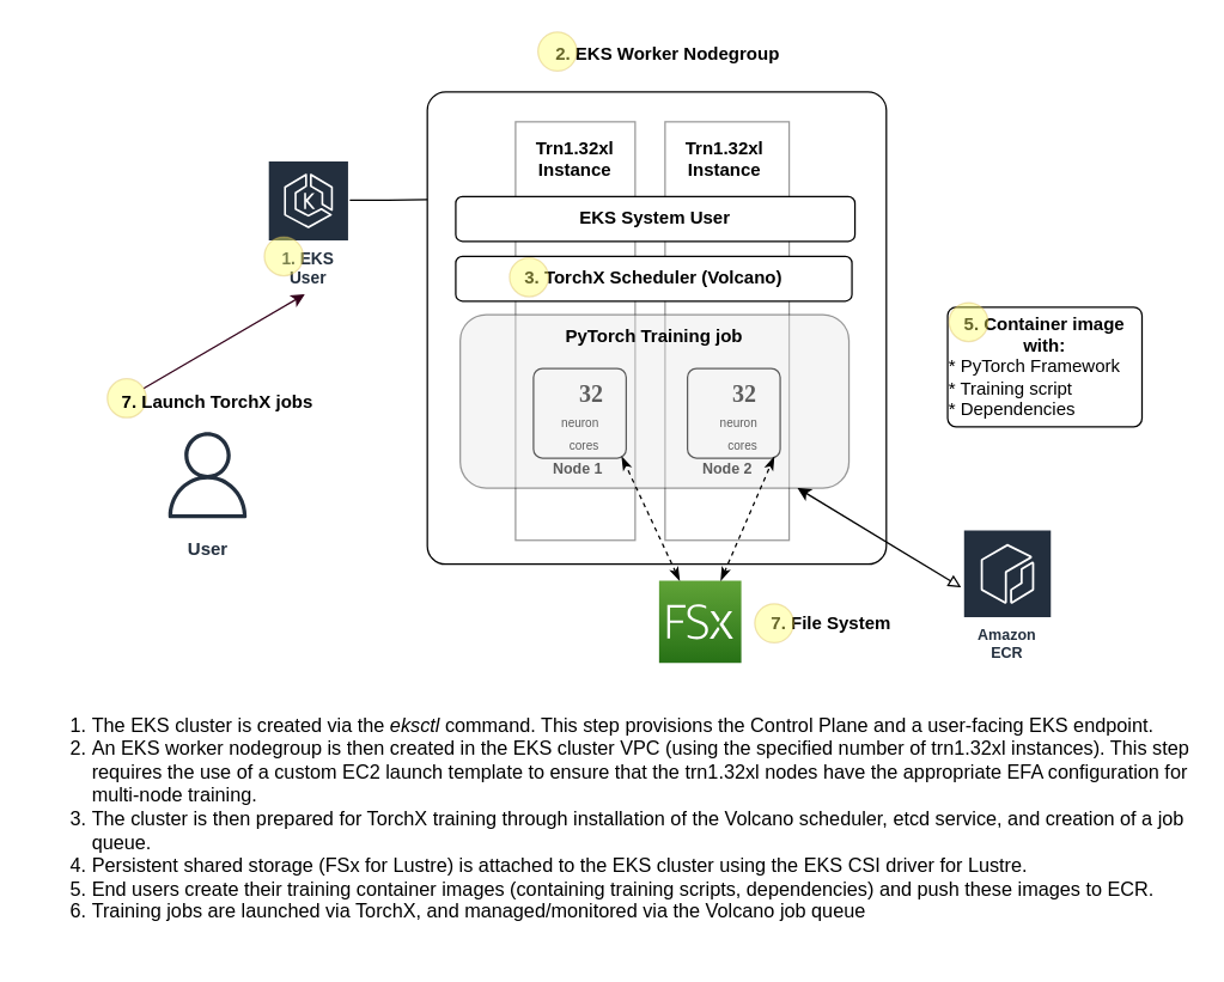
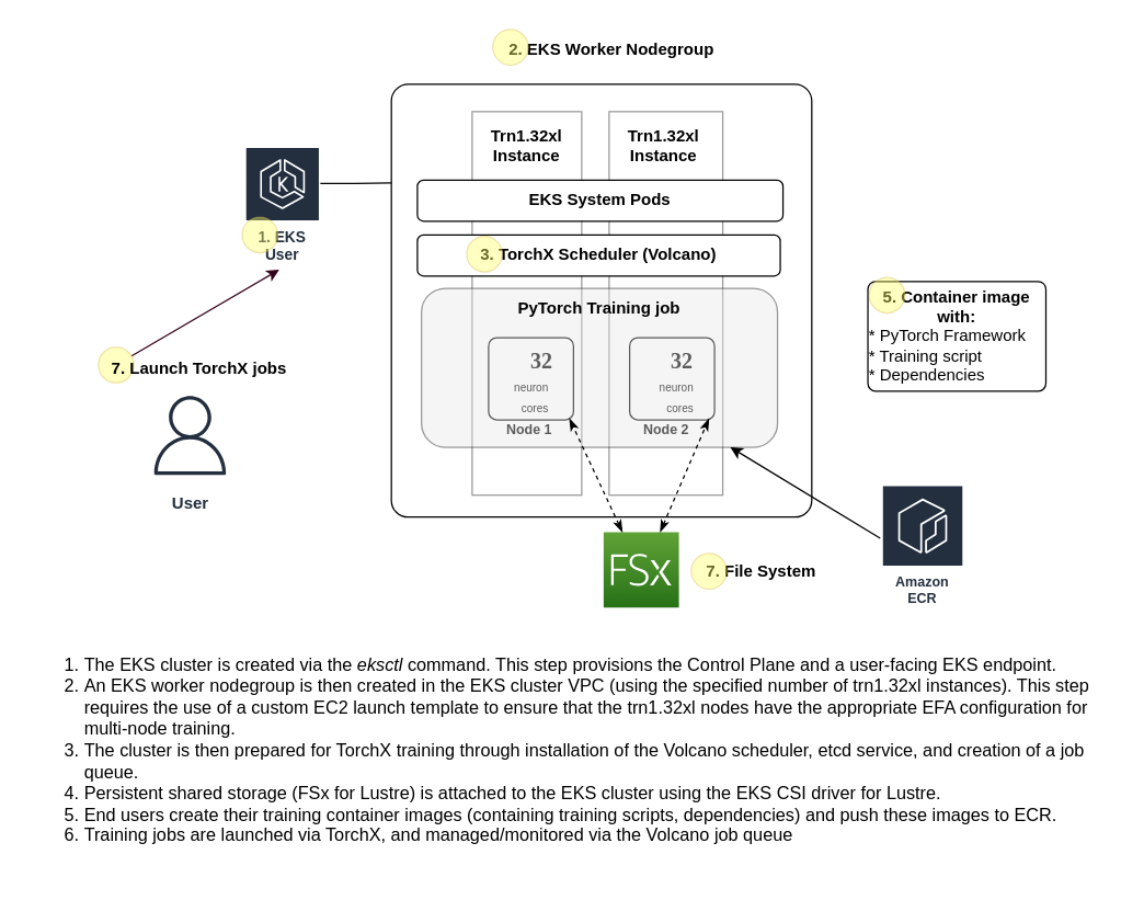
  <mxCell id="0" />
  <mxCell id="1" parent="0" />
  <mxCell id="2" value="" style="group" parent="1" vertex="1" connectable="0"><mxGeometry x="343" y="86" width="80" height="130" as="geometry" /></mxCell>
  <mxCell id="3" value="" style="rounded=1;whiteSpace=wrap;html=1;arcSize=4;points=[[0.08,0.07,0]]" parent="1" vertex="1"><mxGeometry x="285" y="61" width="307" height="316" as="geometry" /></mxCell>
  <mxCell id="4" value="" style="rounded=0;whiteSpace=wrap;html=1;strokeColor=#999999;" parent="1" vertex="1"><mxGeometry x="444" y="81" width="83" height="280" as="geometry" /></mxCell>
  <mxCell id="5" value="" style="rounded=0;whiteSpace=wrap;html=1;strokeColor=#999999;" parent="1" vertex="1"><mxGeometry x="344" y="81" width="80" height="280" as="geometry" /></mxCell>
  <mxCell id="6" value="&lt;b&gt;Trn1.32xl&lt;br&gt;Instance&lt;br&gt;&lt;/b&gt;" style="text;html=1;strokeColor=none;fillColor=none;align=center;verticalAlign=middle;whiteSpace=wrap;rounded=0;" parent="1" vertex="1"><mxGeometry x="354" y="91" width="60" height="30" as="geometry" /></mxCell>
  <mxCell id="7" value="&lt;b&gt;3. TorchX Scheduler (Volcano)&lt;br&gt;&lt;/b&gt;" style="rounded=1;whiteSpace=wrap;html=1;" parent="1" vertex="1"><mxGeometry x="304" y="171" width="265" height="30" as="geometry" /></mxCell>
- <mxCell id="8" value="&lt;b&gt;EKS System User&lt;br&gt;&lt;/b&gt;" style="rounded=1;whiteSpace=wrap;html=1;" parent="1" vertex="1"><mxGeometry x="304" y="131" width="267" height="30" as="geometry" /></mxCell>
+ <mxCell id="8" value="&lt;b&gt;EKS System Pods&lt;br&gt;&lt;/b&gt;" style="rounded=1;whiteSpace=wrap;html=1;" parent="1" vertex="1"><mxGeometry x="304" y="131" width="267" height="30" as="geometry" /></mxCell>
  <mxCell id="9" value="&lt;b&gt;Trn1.32xl&lt;br&gt;Instance&lt;br&gt;&lt;/b&gt;" style="text;html=1;strokeColor=none;fillColor=none;align=center;verticalAlign=middle;whiteSpace=wrap;rounded=0;" parent="1" vertex="1"><mxGeometry x="454" y="91" width="60" height="30" as="geometry" /></mxCell>
  <mxCell id="10" value="Node 1" style="text;strokeColor=none;fillColor=none;align=center;verticalAlign=middle;spacingLeft=4;spacingRight=4;overflow=hidden;points=[[0,0.5],[1,0.5]];portConstraint=eastwest;rotatable=0;fontSize=10;fontStyle=1" parent="1" vertex="1"><mxGeometry x="356" y="298" width="60" height="30" as="geometry" /></mxCell>
  <mxCell id="11" value="Node 2" style="text;strokeColor=none;fillColor=none;align=center;verticalAlign=middle;spacingLeft=4;spacingRight=4;overflow=hidden;points=[[0,0.5],[1,0.5]];portConstraint=eastwest;rotatable=0;fontSize=10;fontStyle=1" parent="1" vertex="1"><mxGeometry x="456" y="298" width="60" height="30" as="geometry" /></mxCell>
  <mxCell id="12" value="&lt;font style=&quot;font-size: 12px;&quot;&gt;&lt;b&gt;2. EKS Worker Nodegroup&lt;/b&gt;&lt;/font&gt;" style="text;html=1;strokeColor=none;fillColor=none;align=center;verticalAlign=middle;whiteSpace=wrap;rounded=0;fontSize=14;" parent="1" vertex="1"><mxGeometry x="356" y="20" width="180" height="30" as="geometry" /></mxCell>
  <mxCell id="13" value="" style="group" parent="1" vertex="1" connectable="0"><mxGeometry x="356" y="246" width="62" height="60" as="geometry" /></mxCell>
  <mxCell id="14" value="" style="rounded=1;whiteSpace=wrap;html=1;fontSize=14;arcSize=10;" parent="13" vertex="1"><mxGeometry width="62" height="60" as="geometry" /></mxCell>
  <mxCell id="15" value="" style="shape=image;html=1;verticalAlign=top;verticalLabelPosition=bottom;labelBackgroundColor=#ffffff;imageAspect=0;aspect=fixed;image=https://cdn1.iconfinder.com/data/icons/computer-hardware-line-vol-1/52/cpu__chip__electronics__applet__microchip__proceesor__pc-128.png;fontSize=14;" parent="13" vertex="1"><mxGeometry x="4" y="10" width="20" height="20" as="geometry" /></mxCell>
  <mxCell id="16" value="&lt;font color=&quot;#000000&quot; face=&quot;Garamond&quot;&gt;&lt;span style=&quot;font-size: 16px&quot;&gt;&lt;b&gt;32&lt;/b&gt;&lt;/span&gt;&lt;/font&gt;" style="text;html=1;strokeColor=none;fillColor=none;align=center;verticalAlign=middle;whiteSpace=wrap;rounded=0;fontSize=24;fontColor=#CC0000;opacity=40;" parent="13" vertex="1"><mxGeometry x="19" width="40" height="30" as="geometry" /></mxCell>
  <mxCell id="17" value="&lt;font style=&quot;font-size: 8px&quot;&gt;neuron cores&lt;/font&gt;" style="text;html=1;strokeColor=none;fillColor=none;align=right;verticalAlign=middle;whiteSpace=wrap;rounded=0;" parent="13" vertex="1"><mxGeometry x="6" y="33" width="40" height="20" as="geometry" /></mxCell>
  <mxCell id="18" value="" style="group" parent="1" vertex="1" connectable="0"><mxGeometry x="459" y="246" width="209" height="95" as="geometry" /></mxCell>
  <mxCell id="19" value="" style="rounded=1;whiteSpace=wrap;html=1;fontSize=14;arcSize=10;" parent="18" vertex="1"><mxGeometry width="62" height="60" as="geometry" /></mxCell>
  <mxCell id="20" value="" style="shape=image;html=1;verticalAlign=top;verticalLabelPosition=bottom;labelBackgroundColor=#ffffff;imageAspect=0;aspect=fixed;image=https://cdn1.iconfinder.com/data/icons/computer-hardware-line-vol-1/52/cpu__chip__electronics__applet__microchip__proceesor__pc-128.png;fontSize=14;" parent="18" vertex="1"><mxGeometry x="5" y="9" width="20" height="20" as="geometry" /></mxCell>
  <mxCell id="21" value="&lt;font style=&quot;font-size: 16px&quot;&gt;&lt;b&gt;&lt;font style=&quot;font-size: 16px&quot; face=&quot;Garamond&quot; color=&quot;#000000&quot;&gt;32&lt;/font&gt;&lt;/b&gt;&lt;/font&gt;" style="text;html=1;strokeColor=none;fillColor=none;align=center;verticalAlign=middle;whiteSpace=wrap;rounded=0;fontSize=24;fontColor=#CC0000;opacity=40;" parent="18" vertex="1"><mxGeometry x="23" width="31" height="30" as="geometry" /></mxCell>
  <mxCell id="22" value="&lt;font style=&quot;font-size: 8px&quot;&gt;neuron cores&lt;/font&gt;" style="text;html=1;strokeColor=none;fillColor=none;align=right;verticalAlign=middle;whiteSpace=wrap;rounded=0;" parent="18" vertex="1"><mxGeometry x="9" y="33" width="40" height="20" as="geometry" /></mxCell>
  <mxCell id="23" value="&lt;div&gt;&lt;b&gt;PyTorch Training job&lt;br&gt;&lt;/b&gt;&lt;/div&gt;&lt;div&gt;&lt;b&gt;&lt;br&gt;&lt;/b&gt;&lt;/div&gt;&lt;div&gt;&lt;b&gt;&lt;br&gt;&lt;/b&gt;&lt;/div&gt;&lt;div&gt;&lt;b&gt;&lt;br&gt;&lt;/b&gt;&lt;/div&gt;&lt;div&gt;&lt;b&gt;&lt;br&gt;&lt;/b&gt;&lt;/div&gt;&lt;div&gt;&lt;b&gt;&lt;br&gt;&lt;/b&gt;&lt;/div&gt;&lt;div&gt;&lt;b&gt;&lt;br&gt;&lt;/b&gt;&lt;/div&gt;" style="rounded=1;whiteSpace=wrap;html=1;fillColor=#E6E6E6;opacity=40;strokeColor=#000000;" parent="18" vertex="1"><mxGeometry x="-152" y="-36" width="260" height="116" as="geometry" /></mxCell>
  <mxCell id="24" value="" style="sketch=0;points=[[0,0,0],[0.25,0,0],[0.5,0,0],[0.75,0,0],[1,0,0],[0,1,0],[0.25,1,0],[0.5,1,0],[0.75,1,0],[1,1,0],[0,0.25,0],[0,0.5,0],[0,0.75,0],[1,0.25,0],[1,0.5,0],[1,0.75,0]];outlineConnect=0;fontColor=#232F3E;gradientColor=#60A337;gradientDirection=north;fillColor=#277116;strokeColor=#ffffff;dashed=0;verticalLabelPosition=bottom;verticalAlign=top;align=center;html=1;fontSize=12;fontStyle=0;aspect=fixed;shape=mxgraph.aws4.resourceIcon;resIcon=mxgraph.aws4.fsx;" parent="1" vertex="1"><mxGeometry x="440" y="388" width="55" height="55" as="geometry" /></mxCell>
  <mxCell id="25" style="rounded=0;orthogonalLoop=1;jettySize=auto;html=1;startArrow=classicThin;startFill=1;dashed=1;endArrow=classicThin;endFill=1;exitX=0.25;exitY=0;exitDx=0;exitDy=0;exitPerimeter=0;" parent="1" edge="1" source="24"><mxGeometry relative="1" as="geometry"><mxPoint x="415" y="305" as="targetPoint" /><mxPoint x="458" y="385" as="sourcePoint" /></mxGeometry></mxCell>
  <mxCell id="26" style="rounded=0;orthogonalLoop=1;jettySize=auto;html=1;startArrow=classicThin;startFill=1;dashed=1;endArrow=classicThin;endFill=1;exitX=0.75;exitY=0;exitDx=0;exitDy=0;exitPerimeter=0;" parent="1" edge="1" source="24"><mxGeometry relative="1" as="geometry"><mxPoint x="517" y="305" as="targetPoint" /><mxPoint x="462" y="396" as="sourcePoint" /></mxGeometry></mxCell>
- <mxCell id="27" style="edgeStyle=none;rounded=0;orthogonalLoop=1;jettySize=auto;html=1;fontSize=12;startArrow=classic;startFill=1;endArrow=block;endFill=0;entryX=-0.017;entryY=0.419;entryDx=0;entryDy=0;entryPerimeter=0;" parent="1" source="23" target="32" edge="1"><mxGeometry relative="1" as="geometry"><mxPoint x="440" y="511" as="sourcePoint" /><mxPoint x="365" y="642.9" as="targetPoint" /></mxGeometry></mxCell>
+ <mxCell id="27" style="edgeStyle=none;rounded=0;orthogonalLoop=1;jettySize=auto;html=1;fontSize=12;startArrow=classic;startFill=1;endArrow=none;endFill=0;entryX=-0.017;entryY=0.419;entryDx=0;entryDy=0;entryPerimeter=0;" parent="1" source="23" target="32" edge="1"><mxGeometry relative="1" as="geometry"><mxPoint x="440" y="511" as="sourcePoint" /><mxPoint x="365" y="642.9" as="targetPoint" /></mxGeometry></mxCell>
  <mxCell id="28" value="" style="group" parent="1" vertex="1" connectable="0"><mxGeometry x="623" y="205" width="150" height="90.5" as="geometry" /></mxCell>
  <mxCell id="29" value="&lt;div style=&quot;font-size: 12px&quot;&gt;&lt;font style=&quot;font-size: 12px&quot;&gt;&lt;b&gt;5. Container image with:&lt;/b&gt;&lt;br&gt;&lt;/font&gt;&lt;/div&gt;&lt;div style=&quot;font-size: 12px&quot; align=&quot;left&quot;&gt;&lt;font style=&quot;font-size: 12px&quot;&gt;* PyTorch Framework&lt;br&gt;&lt;/font&gt;&lt;/div&gt;&lt;div style=&quot;font-size: 12px&quot; align=&quot;left&quot;&gt;&lt;font style=&quot;font-size: 12px&quot;&gt;* Training script&lt;/font&gt;&lt;/div&gt;&lt;div style=&quot;font-size: 12px&quot;&gt;&lt;div align=&quot;left&quot;&gt;&lt;font style=&quot;font-size: 12px&quot;&gt;* Dependencies&lt;/font&gt;&lt;br&gt;&lt;/div&gt;&lt;/div&gt;" style="rounded=1;whiteSpace=wrap;html=1;fontSize=15;arcSize=7;" parent="28" vertex="1"><mxGeometry x="10" width="130" height="80" as="geometry" /></mxCell>
  <mxCell id="30" value="" style="shape=image;html=1;verticalAlign=top;verticalLabelPosition=bottom;labelBackgroundColor=#ffffff;imageAspect=0;aspect=fixed;image=https://cdn0.iconfinder.com/data/icons/font-awesome-brands-vol-1/640/docker-128.png;fontSize=12;" parent="28" vertex="1"><mxGeometry x="110" y="50.5" width="40" height="40" as="geometry" /></mxCell>
  <mxCell id="31" value="" style="ellipse;whiteSpace=wrap;html=1;aspect=fixed;fillColor=#FFFF66;strokeColor=#d6b656;gradientDirection=radial;textOpacity=0;opacity=40;strokeWidth=1;" parent="28" vertex="1"><mxGeometry x="11" y="-3" width="26" height="26" as="geometry" /></mxCell>
  <mxCell id="32" value="Amazon ECR" style="sketch=0;outlineConnect=0;fontColor=#232F3E;gradientColor=none;strokeColor=#ffffff;fillColor=#232F3E;dashed=0;verticalLabelPosition=middle;verticalAlign=bottom;align=center;html=1;whiteSpace=wrap;fontSize=10;fontStyle=1;spacing=3;shape=mxgraph.aws4.productIcon;prIcon=mxgraph.aws4.ecr;points=[[1,0.3],[0,0.3]]" parent="1" vertex="1"><mxGeometry x="643" y="353.44" width="60" height="93" as="geometry" /></mxCell>
  <mxCell id="33" value="&lt;div style=&quot;font-size: 13px&quot; align=&quot;left&quot;&gt;&lt;br&gt;&lt;ol&gt;&lt;li&gt;The EKS cluster is created via the &lt;i&gt;eksctl&lt;/i&gt; command. This step provisions the Control Plane and a user-facing EKS endpoint.&lt;br&gt;&lt;/li&gt;&lt;li&gt;An EKS worker nodegroup is then created in the EKS cluster VPC (using the specified number of trn1.32xl instances). This step requires the use of a custom EC2 launch template to ensure that the trn1.32xl nodes have the appropriate EFA configuration for multi-node training.&lt;br&gt;&lt;/li&gt;&lt;li&gt;The cluster is then prepared for TorchX training through installation of the Volcano scheduler, etcd service, and creation of a job queue.&lt;/li&gt;&lt;li&gt;Persistent shared storage (FSx for Lustre) is attached to the EKS cluster using the EKS CSI driver for Lustre.&lt;br&gt;&lt;/li&gt;&lt;li&gt;End users create their training container images (containing training scripts, dependencies) and push these images to ECR.&lt;/li&gt;&lt;li&gt;Training jobs are launched via TorchX, and managed/monitored via the Volcano job queue&lt;/li&gt;&lt;/ol&gt;&lt;/div&gt;&lt;div&gt;&lt;br&gt;&lt;/div&gt;" style="text;html=1;strokeColor=none;fillColor=none;align=center;verticalAlign=middle;whiteSpace=wrap;rounded=0;fontSize=11;" parent="1" vertex="1"><mxGeometry x="20" y="456" width="776" height="179" as="geometry" /></mxCell>
  <mxCell id="34" value="&lt;b&gt;User&lt;/b&gt;" style="sketch=0;outlineConnect=0;fontColor=#232F3E;gradientColor=none;strokeColor=#232F3E;fillColor=#ffffff;dashed=0;verticalLabelPosition=bottom;verticalAlign=top;align=center;html=1;fontSize=12;fontStyle=0;aspect=fixed;shape=mxgraph.aws4.resourceIcon;resIcon=mxgraph.aws4.user;" parent="1" vertex="1"><mxGeometry x="102" y="281.44" width="72" height="72" as="geometry" /></mxCell>
  <mxCell id="35" style="edgeStyle=orthogonalEdgeStyle;rounded=0;orthogonalLoop=1;jettySize=auto;html=1;exitX=1;exitY=0.3;exitDx=0;exitDy=0;entryX=0;entryY=0.228;entryDx=0;entryDy=0;entryPerimeter=0;endArrow=none;endFill=0;" edge="1" parent="1" source="36" target="3"><mxGeometry relative="1" as="geometry" /></mxCell>
  <mxCell id="36" value="&lt;font style=&quot;font-size: 11px;&quot;&gt;1. EKS User&lt;/font&gt;" style="sketch=0;outlineConnect=0;fontColor=#232F3E;gradientColor=none;strokeColor=#ffffff;fillColor=#232F3E;dashed=0;verticalLabelPosition=middle;verticalAlign=bottom;align=center;html=1;whiteSpace=wrap;fontSize=10;fontStyle=1;spacing=3;shape=mxgraph.aws4.productIcon;prIcon=mxgraph.aws4.eks;points=[[1,0.3]]" parent="1" vertex="1"><mxGeometry x="178" y="106.44" width="55" height="90" as="geometry" /></mxCell>
  <mxCell id="37" value="" style="endArrow=classic;html=1;rounded=0;fontSize=12;strokeColor=#33001A;strokeWidth=1;startArrow=none;" parent="1" source="43" edge="1"><mxGeometry width="50" height="50" relative="1" as="geometry"><mxPoint x="148" y="255.44" as="sourcePoint" /><mxPoint x="203" y="196.441" as="targetPoint" /></mxGeometry></mxCell>
  <mxCell id="38" value="" style="ellipse;whiteSpace=wrap;html=1;aspect=fixed;fillColor=#FFFF66;strokeColor=#d6b656;gradientDirection=radial;textOpacity=0;opacity=40;strokeWidth=1;" parent="1" vertex="1"><mxGeometry x="176" y="158" width="26" height="26" as="geometry" /></mxCell>
  <mxCell id="39" value="" style="ellipse;whiteSpace=wrap;html=1;aspect=fixed;fillColor=#FFFF66;strokeColor=#d6b656;gradientDirection=radial;textOpacity=0;opacity=40;strokeWidth=1;" parent="1" vertex="1"><mxGeometry x="359" y="21" width="26" height="26" as="geometry" /></mxCell>
  <mxCell id="40" value="&lt;font style=&quot;font-size: 12px;&quot;&gt;&lt;b&gt;7. File System&amp;nbsp;&lt;/b&gt;&lt;/font&gt;" style="text;html=1;strokeColor=none;fillColor=none;align=center;verticalAlign=middle;whiteSpace=wrap;rounded=0;fontSize=14;" parent="1" vertex="1"><mxGeometry x="467" y="400.5" width="180" height="30" as="geometry" /></mxCell>
  <mxCell id="41" value="" style="ellipse;whiteSpace=wrap;html=1;aspect=fixed;fillColor=#FFFF66;strokeColor=#d6b656;gradientDirection=radial;textOpacity=0;opacity=40;strokeWidth=1;" parent="1" vertex="1"><mxGeometry x="340" y="172" width="26" height="26" as="geometry" /></mxCell>
  <mxCell id="42" value="" style="ellipse;whiteSpace=wrap;html=1;aspect=fixed;fillColor=#FFFF66;strokeColor=#d6b656;gradientDirection=radial;textOpacity=0;opacity=40;strokeWidth=1;" parent="1" vertex="1"><mxGeometry x="504" y="403.5" width="26" height="26" as="geometry" /></mxCell>
  <mxCell id="43" value="" style="ellipse;whiteSpace=wrap;html=1;aspect=fixed;fillColor=#FFFF66;strokeColor=#d6b656;gradientDirection=radial;textOpacity=0;opacity=40;strokeWidth=1;" parent="1" vertex="1"><mxGeometry x="71" y="252.94" width="26" height="26" as="geometry" /></mxCell>
  <mxCell id="44" value="&lt;b style=&quot;color: rgb(0, 0, 0); font-family: helvetica; font-size: 12px; font-style: normal; letter-spacing: normal; text-align: center; text-indent: 0px; text-transform: none; word-spacing: 0px;&quot;&gt;7. Launch TorchX jobs&lt;/b&gt;" style="text;whiteSpace=wrap;html=1;" parent="1" vertex="1"><mxGeometry x="79" y="255.44" width="144" height="28" as="geometry" /></mxCell>
